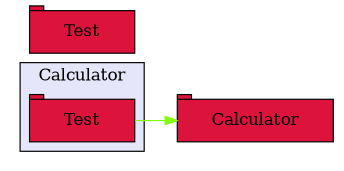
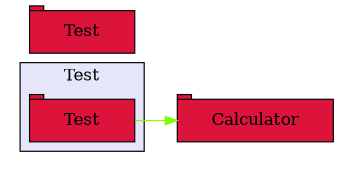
  digraph {
    rankdir=LR
    node [fillcolor=crimson margin="0.4,0.1" shape=tab style=filled]
    n1 [label=Test]
    n2 [label=Calculator]
    n3 [label=Test]
    subgraph cluster_1 {
      fillcolor=lavender
-     label=Calculator
+     label=Test
      style=filled
      n1
    }
    n1 -> n2 [color=chartreuse]
  }
